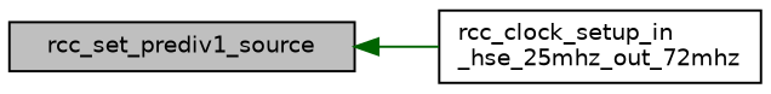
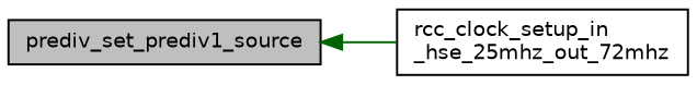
  digraph {
    rankdir=LR
    node [color=black fontname=Helvetica fontsize=10 shape=record style=filled]
-   n1 [fillcolor=grey75 fontcolor=black height=0.2 label=rcc_set_prediv1_source width=0.4]
+   n1 [fillcolor=grey75 fontcolor=black height=0.2 label=prediv_set_prediv1_source width=0.4]
    n2 [fillcolor=white height=0.2 label="rcc_clock_setup_in\l_hse_25mhz_out_72mhz" width=0.4]
    n1 -> n2 [color=darkgreen dir=back fontname=Helvetica fontsize=10 labelfontname=Helvetica labelfontsize=10 style=solid]
  }
